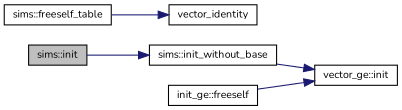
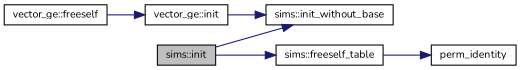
  digraph {
    fontname=Nunito
    rankdir=LR
    node [color=black fillcolor=white fontname=Nunito fontsize=10 shape=record style=filled]
    edge [color=midnightblue fontname=Nunito fontsize=10 labelfontname=Helvetica labelfontsize=10 style=solid]
    n1 [fillcolor=grey75 fontcolor=black height=0.2 label="sims::init" width=0.4]
    n2 [height=0.2 label="sims::init_without_base" width=0.4]
    n3 [height=0.2 label="sims::freeself_table" width=0.4]
    n4 [height=0.2 label="vector_ge::init" width=0.4]
-   n5 [height=0.2 label=vector_identity width=0.4]
-   n6 [height=0.2 label="init_ge::freeself" width=0.4]
+   n5 [height=0.2 label=perm_identity width=0.4]
+   n6 [height=0.2 label="vector_ge::freeself" width=0.4]
    n1 -> n2
-   n2 -> n4
+   n1 -> n3
+   n4 -> n2
    n3 -> n5
    n6 -> n4
  }
